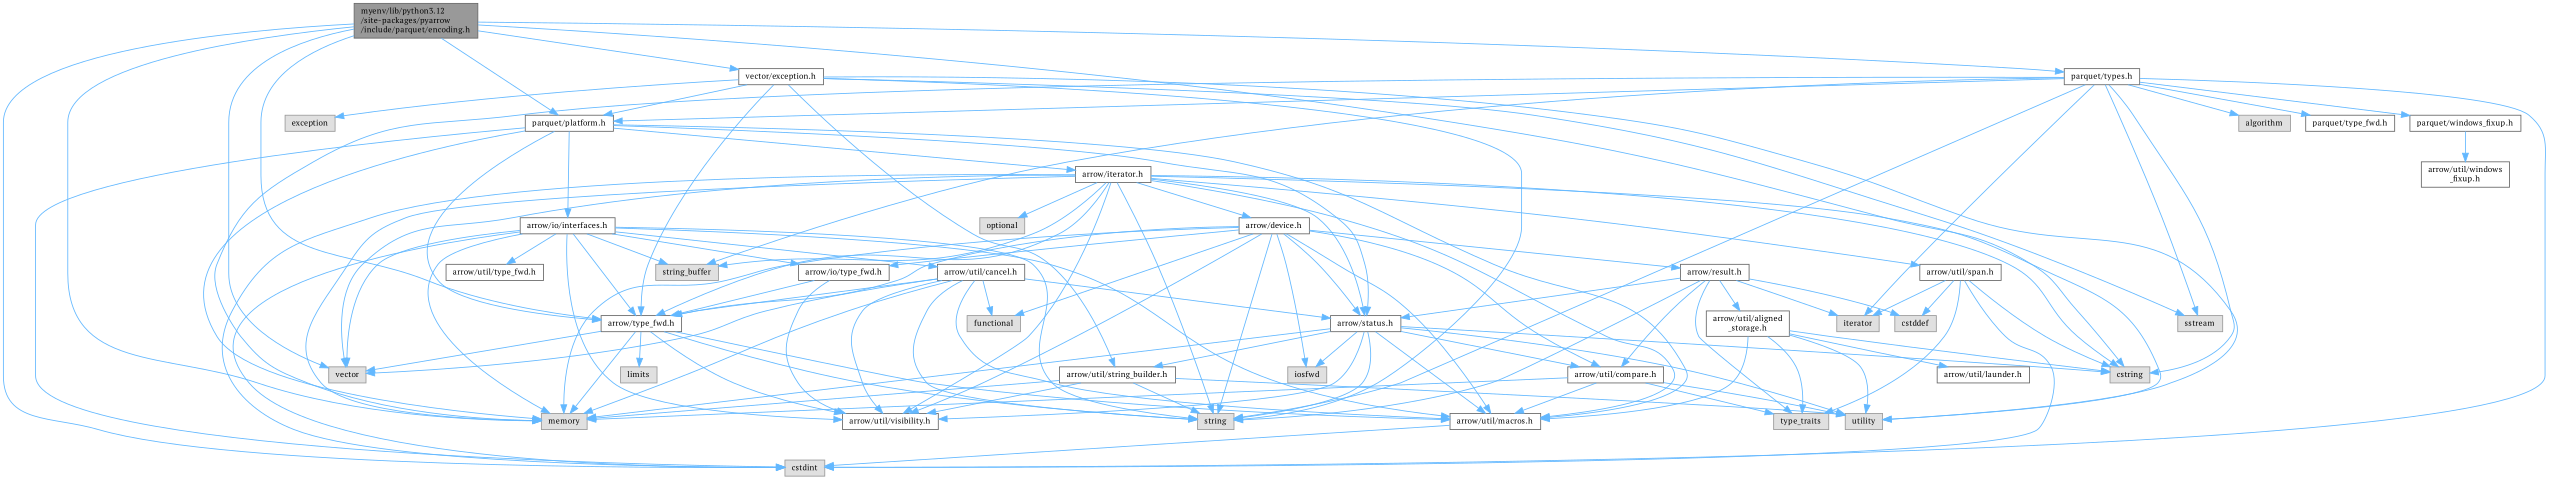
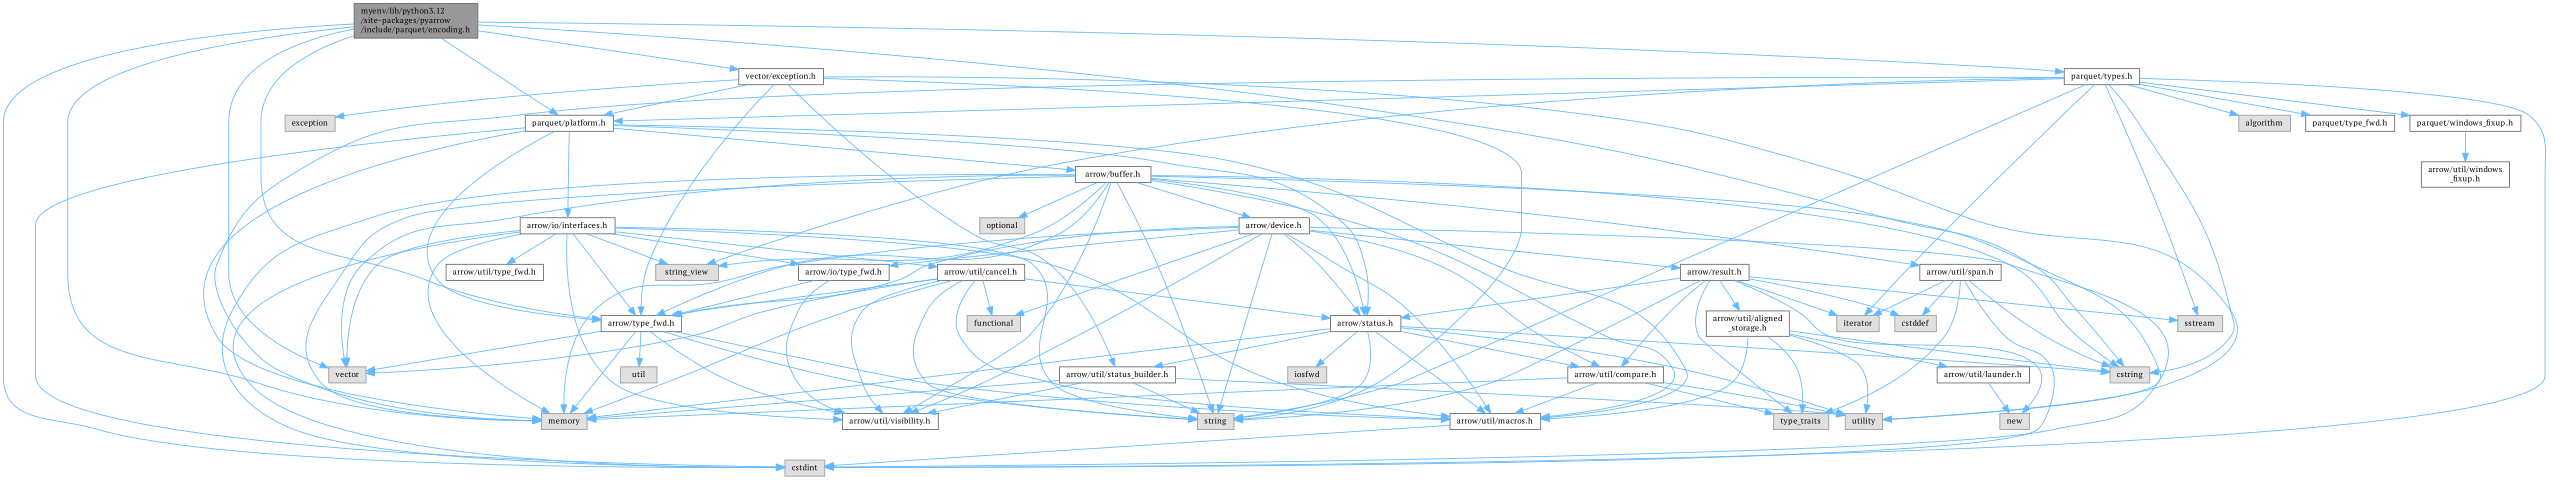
  digraph {
    fontname="PT Serif"
    node [color=grey40 fillcolor=white fontname="PT Serif" fontsize=10 shape=box style=filled]
    edge [color=steelblue1 fontname="PT Serif" fontsize=10 labelfontname=Helvetica labelfontsize=10 style=solid]
    n1 [color=gray40 fillcolor=grey60 fontcolor=black height=0.2 label="myenv/lib/python3.12\l/site-packages/pyarrow\l/include/parquet/encoding.h" width=0.4]
    n2 [color=grey60 fillcolor="#E0E0E0" height=0.2 label=cstdint width=0.4]
    n3 [color=grey60 fillcolor="#E0E0E0" height=0.2 label=cstring width=0.4]
    n4 [color=grey60 fillcolor="#E0E0E0" height=0.2 label=memory width=0.4]
    n5 [color=grey60 fillcolor="#E0E0E0" height=0.2 label=vector width=0.4]
    n6 [height=0.2 label="arrow/type_fwd.h" width=0.4]
    n7 [height=0.2 label="vector/exception.h" width=0.4]
    n8 [height=0.2 label="parquet/platform.h" width=0.4]
    n9 [height=0.2 label="parquet/types.h" width=0.4]
-   n10 [color=grey60 fillcolor="#E0E0E0" height=0.2 label=limits width=0.4]
+   n10 [color=grey60 fillcolor="#E0E0E0" height=0.2 label=util width=0.4]
    n11 [color=grey60 fillcolor="#E0E0E0" height=0.2 label=string width=0.4]
    n12 [height=0.2 label="arrow/util/macros.h" width=0.4]
    n13 [height=0.2 label="arrow/util/visibility.h" width=0.4]
    n14 [color=grey60 fillcolor="#E0E0E0" height=0.2 label=exception width=0.4]
    n15 [color=grey60 fillcolor="#E0E0E0" height=0.2 label=sstream width=0.4]
    n16 [color=grey60 fillcolor="#E0E0E0" height=0.2 label=utility width=0.4]
-   n17 [height=0.2 label="arrow/util/string_builder.h" width=0.4]
-   n18 [height=0.2 label="arrow/iterator.h" width=0.4]
+   n17 [height=0.2 label="arrow/util/status_builder.h" width=0.4]
+   n18 [height=0.2 label="arrow/buffer.h" width=0.4]
    n19 [height=0.2 label="arrow/status.h" width=0.4]
    n20 [height=0.2 label="arrow/io/interfaces.h" width=0.4]
-   n21 [color=grey60 fillcolor="#E0E0E0" height=0.2 label=string_buffer width=0.4]
+   n21 [color=grey60 fillcolor="#E0E0E0" height=0.2 label=string_view width=0.4]
    n22 [color=grey60 fillcolor="#E0E0E0" height=0.2 label=iterator width=0.4]
    n23 [color=grey60 fillcolor="#E0E0E0" height=0.2 label=algorithm width=0.4]
    n24 [height=0.2 label="parquet/type_fwd.h" width=0.4]
    n25 [height=0.2 label="parquet/windows_fixup.h" width=0.4]
    n26 [color=grey60 fillcolor="#E0E0E0" height=0.2 label=optional width=0.4]
    n27 [height=0.2 label="arrow/device.h" width=0.4]
    n28 [height=0.2 label="arrow/util/span.h" width=0.4]
    n29 [height=0.2 label="arrow/util/compare.h" width=0.4]
    n30 [color=grey60 fillcolor="#E0E0E0" height=0.2 label=iosfwd width=0.4]
    n31 [height=0.2 label="arrow/io/type_fwd.h" width=0.4]
    n32 [height=0.2 label="arrow/util/cancel.h" width=0.4]
    n33 [height=0.2 label="arrow/util/type_fwd.h" width=0.4]
    n34 [color=grey60 fillcolor="#E0E0E0" height=0.2 label=functional width=0.4]
    n35 [height=0.2 label="arrow/result.h" width=0.4]
    n36 [color=grey60 fillcolor="#E0E0E0" height=0.2 label=cstddef width=0.4]
    n37 [color=grey60 fillcolor="#E0E0E0" height=0.2 label=type_traits width=0.4]
+   n38 [color=grey60 fillcolor="#E0E0E0" height=0.2 label=new width=0.4]
    n39 [height=0.2 label="arrow/util/aligned\l_storage.h" width=0.4]
    n40 [height=0.2 label="arrow/util/launder.h" width=0.4]
    n41 [height=0.2 label="arrow/util/windows\l_fixup.h" width=0.4]
    n1 -> n2
    n1 -> n3
    n1 -> n4
    n1 -> n5
    n1 -> n6
    n1 -> n7
    n1 -> n8
    n1 -> n9
    n6 -> n4
    n6 -> n5
    n6 -> n10
    n6 -> n11
    n6 -> n12
    n6 -> n13
    n7 -> n6
    n7 -> n8
    n7 -> n11
    n7 -> n14
-   n7 -> n15
+   n35 -> n15
    n7 -> n16
    n7 -> n17
    n8 -> n2
    n8 -> n4
    n8 -> n6
    n8 -> n12
    n8 -> n18
    n8 -> n19
    n8 -> n20
    n9 -> n2
    n9 -> n3
    n9 -> n4
    n9 -> n8
    n9 -> n11
    n9 -> n15
    n9 -> n21
    n9 -> n22
    n9 -> n23
    n9 -> n24
    n9 -> n25
    n12 -> n2
    n17 -> n4
    n17 -> n11
    n17 -> n13
    n17 -> n16
    n18 -> n2
    n18 -> n3
    n18 -> n4
    n18 -> n5
    n18 -> n6
    n18 -> n11
    n18 -> n12
    n18 -> n13
    n18 -> n16
    n18 -> n19
    n18 -> n21
    n18 -> n26
    n18 -> n27
    n18 -> n28
    n19 -> n3
    n19 -> n4
    n19 -> n11
    n19 -> n12
-   n19 -> n13
    n19 -> n16
    n19 -> n17
    n19 -> n29
    n19 -> n30
    n20 -> n2
    n20 -> n4
    n20 -> n5
    n20 -> n6
    n20 -> n11
    n20 -> n12
    n20 -> n13
    n20 -> n21
    n20 -> n31
    n20 -> n32
    n20 -> n33
    n25 -> n41
-   n27 -> n30
+   n27 -> n2
    n27 -> n4
    n27 -> n6
    n27 -> n11
    n27 -> n12
    n27 -> n13
    n27 -> n19
    n27 -> n29
    n27 -> n31
    n27 -> n34
    n27 -> n35
    n28 -> n2
    n28 -> n3
    n28 -> n22
    n28 -> n36
    n28 -> n37
    n29 -> n4
    n29 -> n12
    n29 -> n16
    n29 -> n37
    n31 -> n6
    n31 -> n13
    n32 -> n4
    n32 -> n5
    n32 -> n6
    n32 -> n11
    n32 -> n12
    n32 -> n13
    n32 -> n19
    n32 -> n34
    n35 -> n11
    n35 -> n19
    n35 -> n22
    n35 -> n29
    n35 -> n36
    n35 -> n37
+   n35 -> n38
    n35 -> n39
    n39 -> n3
    n39 -> n12
    n39 -> n16
    n39 -> n37
    n39 -> n40
+   n40 -> n38
  }
